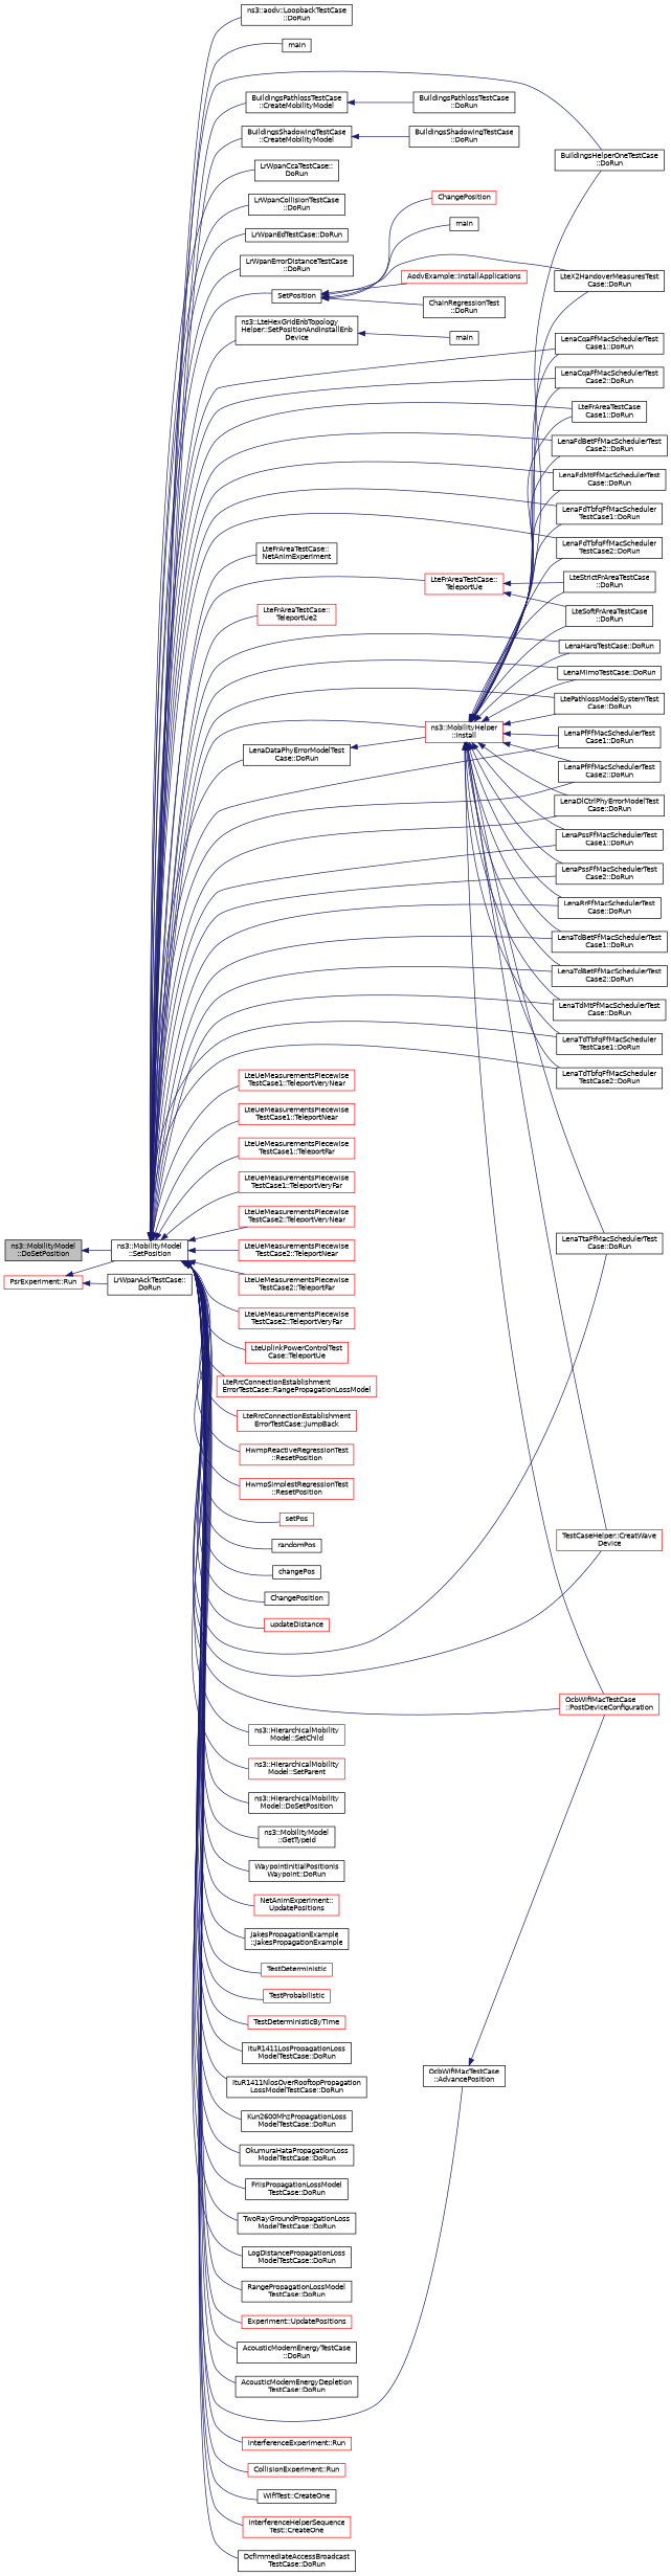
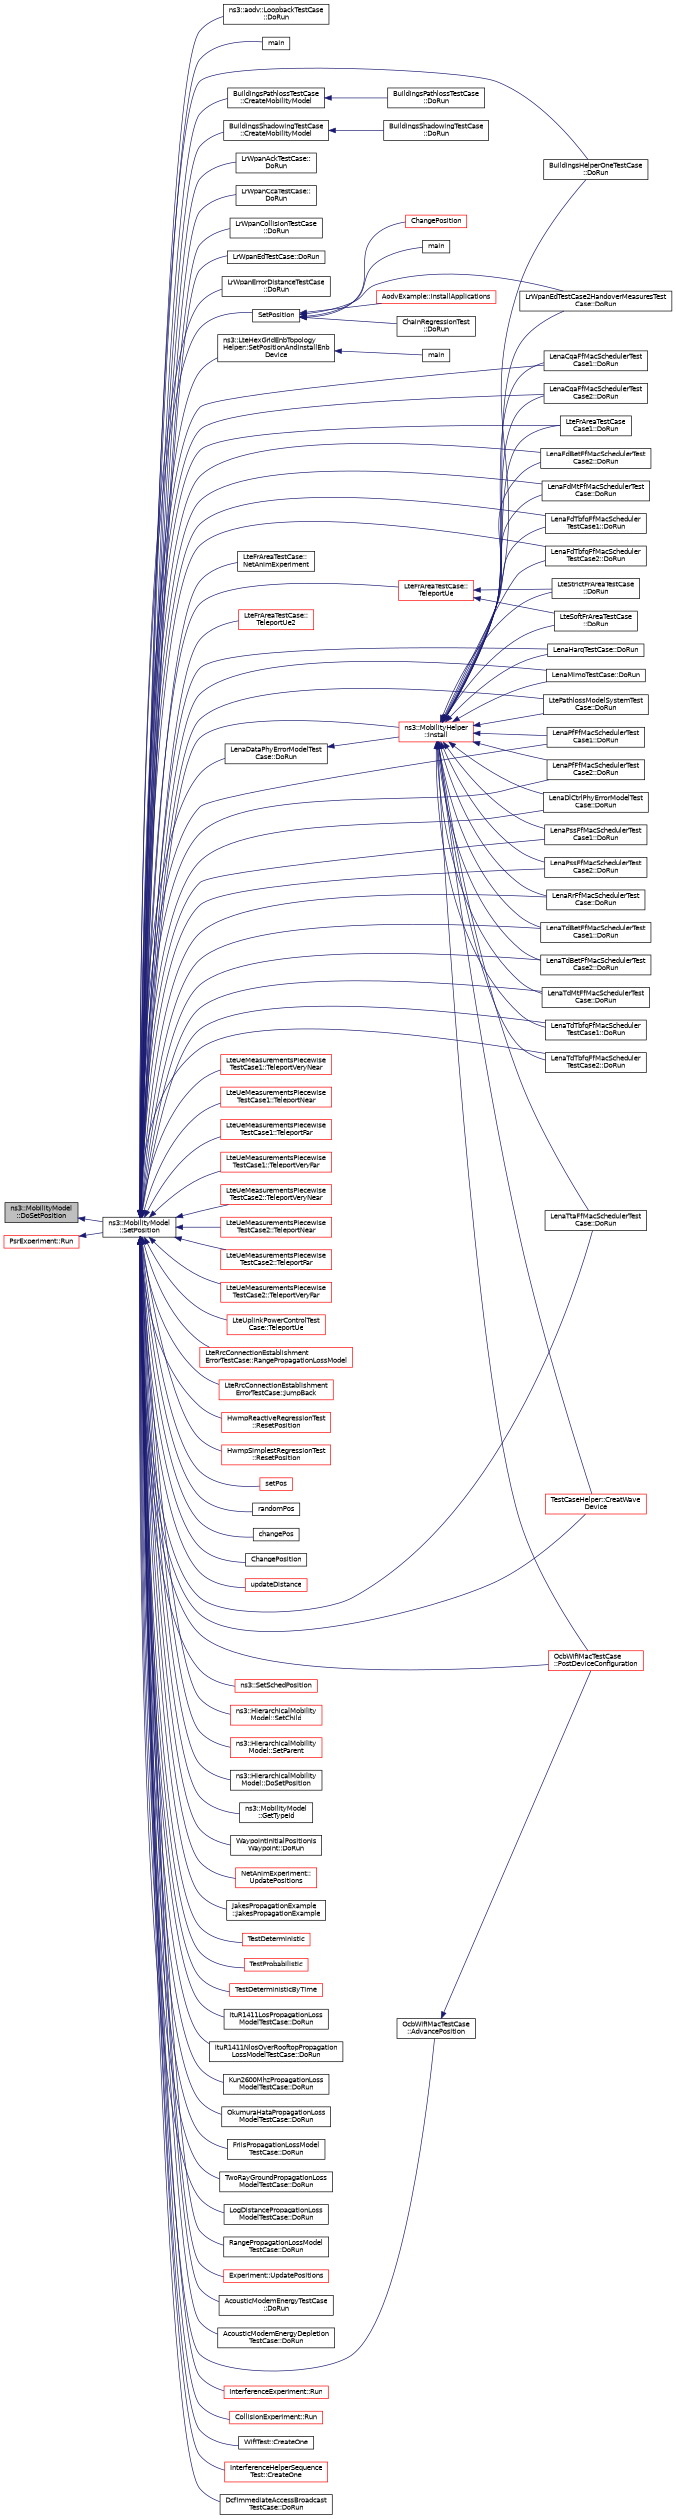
  digraph {
    rankdir=LR
    node [color=black fillcolor=white fontname=Helvetica fontsize=10 shape=record style=filled]
    edge [color=midnightblue dir=back fontname=Helvetica fontsize=10 labelfontname=Helvetica labelfontsize=10 style=solid]
    n1 [fillcolor=grey75 fontcolor=black height=0.2 label="ns3::MobilityModel\l::DoSetPosition" width=0.4]
    n2 [height=0.2 label="ns3::MobilityModel\l::SetPosition" width=0.4]
    n3 [height=0.2 label="ns3::aodv::LoopbackTestCase\l::DoRun" width=0.4]
    n4 [height=0.2 label=main width=0.4]
    n5 [height=0.2 label="BuildingsHelperOneTestCase\l::DoRun" width=0.4]
    n6 [height=0.2 label="BuildingsPathlossTestCase\l::CreateMobilityModel" width=0.4]
    n7 [height=0.2 label="BuildingsShadowingTestCase\l::CreateMobilityModel" width=0.4]
    n8 [height=0.2 label="LrWpanAckTestCase::\lDoRun" width=0.4]
    n9 [height=0.2 label="LrWpanCcaTestCase::\lDoRun" width=0.4]
    n10 [height=0.2 label="LrWpanCollisionTestCase\l::DoRun" width=0.4]
    n11 [height=0.2 label="LrWpanEdTestCase::DoRun" width=0.4]
    n12 [height=0.2 label="LrWpanErrorDistanceTestCase\l::DoRun" width=0.4]
    n13 [height=0.2 label=SetPosition width=0.4]
    n14 [height=0.2 label="ns3::LteHexGridEnbTopology\lHelper::SetPositionAndInstallEnb\lDevice" width=0.4]
    n15 [height=0.2 label="LenaCqaFfMacSchedulerTest\lCase1::DoRun" width=0.4]
    n16 [height=0.2 label="LenaCqaFfMacSchedulerTest\lCase2::DoRun" width=0.4]
    n17 [height=0.2 label="LteFrAreaTestCase\lCase1::DoRun" width=0.4]
    n18 [height=0.2 label="LenaFdBetFfMacSchedulerTest\lCase2::DoRun" width=0.4]
    n19 [height=0.2 label="LenaFdMtFfMacSchedulerTest\lCase::DoRun" width=0.4]
    n20 [height=0.2 label="LenaFdTbfqFfMacScheduler\lTestCase1::DoRun" width=0.4]
    n21 [height=0.2 label="LenaFdTbfqFfMacScheduler\lTestCase2::DoRun" width=0.4]
    n22 [height=0.2 label="LteFrAreaTestCase::\lNetAnimExperiment" width=0.4]
    n23 [color=red height=0.2 label="LteFrAreaTestCase::\lTeleportUe" width=0.4]
    n24 [color=red height=0.2 label="LteFrAreaTestCase::\lTeleportUe2" width=0.4]
    n25 [height=0.2 label="LenaHarqTestCase::DoRun" width=0.4]
    n26 [height=0.2 label="LenaMimoTestCase::DoRun" width=0.4]
    n27 [height=0.2 label="LtePathlossModelSystemTest\lCase::DoRun" width=0.4]
    n28 [height=0.2 label="LenaPfFfMacSchedulerTest\lCase1::DoRun" width=0.4]
    n29 [height=0.2 label="LenaPfFfMacSchedulerTest\lCase2::DoRun" width=0.4]
    n30 [height=0.2 label="LenaDataPhyErrorModelTest\lCase::DoRun" width=0.4]
    n31 [height=0.2 label="LenaDlCtrlPhyErrorModelTest\lCase::DoRun" width=0.4]
    n32 [height=0.2 label="LenaPssFfMacSchedulerTest\lCase1::DoRun" width=0.4]
    n33 [height=0.2 label="LenaPssFfMacSchedulerTest\lCase2::DoRun" width=0.4]
    n34 [height=0.2 label="LenaRrFfMacSchedulerTest\lCase::DoRun" width=0.4]
    n35 [height=0.2 label="LenaTdBetFfMacSchedulerTest\lCase1::DoRun" width=0.4]
    n36 [height=0.2 label="LenaTdBetFfMacSchedulerTest\lCase2::DoRun" width=0.4]
    n37 [height=0.2 label="LenaTdMtFfMacSchedulerTest\lCase::DoRun" width=0.4]
    n38 [height=0.2 label="LenaTdTbfqFfMacScheduler\lTestCase1::DoRun" width=0.4]
    n39 [height=0.2 label="LenaTdTbfqFfMacScheduler\lTestCase2::DoRun" width=0.4]
    n40 [height=0.2 label="LenaTtaFfMacSchedulerTest\lCase::DoRun" width=0.4]
    n41 [color=red height=0.2 label="LteUeMeasurementsPiecewise\lTestCase1::TeleportVeryNear" width=0.4]
    n42 [color=red height=0.2 label="LteUeMeasurementsPiecewise\lTestCase1::TeleportNear" width=0.4]
    n43 [color=red height=0.2 label="LteUeMeasurementsPiecewise\lTestCase1::TeleportFar" width=0.4]
    n44 [color=red height=0.2 label="LteUeMeasurementsPiecewise\lTestCase1::TeleportVeryFar" width=0.4]
    n45 [color=red height=0.2 label="LteUeMeasurementsPiecewise\lTestCase2::TeleportVeryNear" width=0.4]
    n46 [color=red height=0.2 label="LteUeMeasurementsPiecewise\lTestCase2::TeleportNear" width=0.4]
    n47 [color=red height=0.2 label="LteUeMeasurementsPiecewise\lTestCase2::TeleportFar" width=0.4]
    n48 [color=red height=0.2 label="LteUeMeasurementsPiecewise\lTestCase2::TeleportVeryFar" width=0.4]
    n49 [color=red height=0.2 label="LteUplinkPowerControlTest\lCase::TeleportUe" width=0.4]
    n50 [color=red height=0.2 label="LteRrcConnectionEstablishment\lErrorTestCase::RangePropagationLossModel" width=0.4]
    n51 [color=red height=0.2 label="LteRrcConnectionEstablishment\lErrorTestCase::JumpBack" width=0.4]
    n52 [color=red height=0.2 label="HwmpReactiveRegressionTest\l::ResetPosition" width=0.4]
    n53 [color=red height=0.2 label="HwmpSimplestRegressionTest\l::ResetPosition" width=0.4]
    n54 [color=red height=0.2 label=setPos width=0.4]
    n55 [height=0.2 label=randomPos width=0.4]
    n56 [height=0.2 label=changePos width=0.4]
    n57 [height=0.2 label=ChangePosition width=0.4]
    n58 [color=red height=0.2 label=updateDistance width=0.4]
    n59 [color=red height=0.2 label="ns3::MobilityHelper\l::Install" width=0.4]
    n60 [color=red height=0.2 label="TestCaseHelper::CreatWave\lDevice" width=0.4]
    n61 [color=red height=0.2 label="OcbWifiMacTestCase\l::PostDeviceConfiguration" width=0.4]
+   n62 [color=red height=0.2 label="ns3::SetSchedPosition" width=0.4]
    n63 [color=red height=0.2 label="ns3::HierarchicalMobility\lModel::SetChild" width=0.4]
    n64 [color=red height=0.2 label="ns3::HierarchicalMobility\lModel::SetParent" width=0.4]
    n65 [height=0.2 label="ns3::HierarchicalMobility\lModel::DoSetPosition" width=0.4]
    n66 [height=0.2 label="ns3::MobilityModel\l::GetTypeId" width=0.4]
    n67 [height=0.2 label="WaypointInitialPositionIs\lWaypoint::DoRun" width=0.4]
    n68 [color=red height=0.2 label="NetAnimExperiment::\lUpdatePositions" width=0.4]
    n69 [height=0.2 label="JakesPropagationExample\l::JakesPropagationExample" width=0.4]
    n70 [color=red height=0.2 label=TestDeterministic width=0.4]
    n71 [color=red height=0.2 label=TestProbabilistic width=0.4]
    n72 [color=red height=0.2 label=TestDeterministicByTime width=0.4]
    n73 [height=0.2 label="ItuR1411LosPropagationLoss\lModelTestCase::DoRun" width=0.4]
    n74 [height=0.2 label="ItuR1411NlosOverRooftopPropagation\lLossModelTestCase::DoRun" width=0.4]
    n75 [height=0.2 label="Kun2600MhzPropagationLoss\lModelTestCase::DoRun" width=0.4]
    n76 [height=0.2 label="OkumuraHataPropagationLoss\lModelTestCase::DoRun" width=0.4]
    n77 [height=0.2 label="FriisPropagationLossModel\lTestCase::DoRun" width=0.4]
    n78 [height=0.2 label="TwoRayGroundPropagationLoss\lModelTestCase::DoRun" width=0.4]
    n79 [height=0.2 label="LogDistancePropagationLoss\lModelTestCase::DoRun" width=0.4]
    n80 [height=0.2 label="RangePropagationLossModel\lTestCase::DoRun" width=0.4]
    n81 [color=red height=0.2 label="Experiment::UpdatePositions" width=0.4]
    n82 [height=0.2 label="AcousticModemEnergyTestCase\l::DoRun" width=0.4]
    n83 [height=0.2 label="AcousticModemEnergyDepletion\lTestCase::DoRun" width=0.4]
    n84 [height=0.2 label="OcbWifiMacTestCase\l::AdvancePosition" width=0.4]
    n85 [color=red height=0.2 label="InterferenceExperiment::Run" width=0.4]
    n86 [color=red height=0.2 label="CollisionExperiment::Run" width=0.4]
    n87 [height=0.2 label="WifiTest::CreateOne" width=0.4]
    n88 [color=red height=0.2 label="InterferenceHelperSequence\lTest::CreateOne" width=0.4]
    n89 [height=0.2 label="DcfImmediateAccessBroadcast\lTestCase::DoRun" width=0.4]
    n90 [height=0.2 label="BuildingsPathlossTestCase\l::DoRun" width=0.4]
    n91 [height=0.2 label="BuildingsShadowingTestCase\l::DoRun" width=0.4]
    n92 [color=red height=0.2 label="AodvExample::InstallApplications" width=0.4]
    n93 [height=0.2 label="ChainRegressionTest\l::DoRun" width=0.4]
    n94 [color=red height=0.2 label=ChangePosition width=0.4]
    n95 [height=0.2 label=main width=0.4]
-   n96 [height=0.2 label="LteX2HandoverMeasuresTest\lCase::DoRun" width=0.4]
+   n96 [height=0.2 label="LrWpanEdTestCase2HandoverMeasuresTest\lCase::DoRun" width=0.4]
    n97 [height=0.2 label=main width=0.4]
    n98 [height=0.2 label="LteStrictFrAreaTestCase\l::DoRun" width=0.4]
    n99 [height=0.2 label="LteSoftFrAreaTestCase\l::DoRun" width=0.4]
    n100 [color=red height=0.2 label="PsrExperiment::Run" width=0.4]
    n1 -> n2
    n2 -> n3
    n2 -> n4
    n2 -> n5
    n2 -> n6
    n2 -> n7
-   n100 -> n8
+   n2 -> n8
    n2 -> n9
    n2 -> n10
    n2 -> n11
    n2 -> n12
    n2 -> n13
    n2 -> n14
    n2 -> n15
    n2 -> n16
    n2 -> n17
    n2 -> n18
    n2 -> n19
    n2 -> n20
    n2 -> n21
    n2 -> n22
    n2 -> n23
    n2 -> n24
    n2 -> n25
    n2 -> n26
    n2 -> n27
    n2 -> n28
    n2 -> n29
    n2 -> n30
    n2 -> n31
    n2 -> n32
    n2 -> n33
    n2 -> n34
    n2 -> n35
    n2 -> n36
    n2 -> n37
    n2 -> n38
    n2 -> n39
    n2 -> n40
    n2 -> n41
    n2 -> n42
    n2 -> n43
    n2 -> n44
    n2 -> n45
    n2 -> n46
    n2 -> n47
    n2 -> n48
    n2 -> n49
    n2 -> n50
    n2 -> n51
    n2 -> n52
    n2 -> n53
    n2 -> n54
    n2 -> n55
    n2 -> n56
    n2 -> n57
    n2 -> n58
    n2 -> n59
    n2 -> n60
    n2 -> n61
+   n2 -> n62
    n2 -> n63
    n2 -> n64
    n2 -> n65
    n2 -> n66
    n2 -> n67
    n2 -> n68
    n2 -> n69
    n2 -> n70
    n2 -> n71
    n2 -> n72
    n2 -> n73
    n2 -> n74
    n2 -> n75
    n2 -> n76
    n2 -> n77
    n2 -> n78
    n2 -> n79
    n2 -> n80
    n2 -> n81
    n2 -> n82
    n2 -> n83
    n2 -> n84
    n2 -> n85
    n2 -> n86
    n2 -> n87
    n2 -> n88
    n2 -> n89
    n6 -> n90
    n7 -> n91
    n13 -> n92
    n13 -> n93
    n13 -> n94
    n13 -> n95
    n13 -> n96
    n14 -> n97
    n23 -> n98
    n23 -> n99
    n30 -> n59
    n59 -> n5
    n59 -> n15
    n59 -> n16
    n59 -> n17
    n59 -> n18
    n59 -> n19
    n59 -> n20
    n59 -> n21
    n59 -> n25
    n59 -> n26
    n59 -> n27
    n59 -> n28
    n59 -> n29
    n59 -> n31
    n59 -> n32
    n59 -> n33
    n59 -> n34
    n59 -> n35
    n59 -> n36
    n59 -> n37
    n59 -> n38
    n59 -> n39
    n59 -> n40
    n59 -> n60
    n59 -> n61
    n59 -> n96
    n59 -> n98
    n59 -> n99
    n84 -> n61
    n100 -> n2
  }
